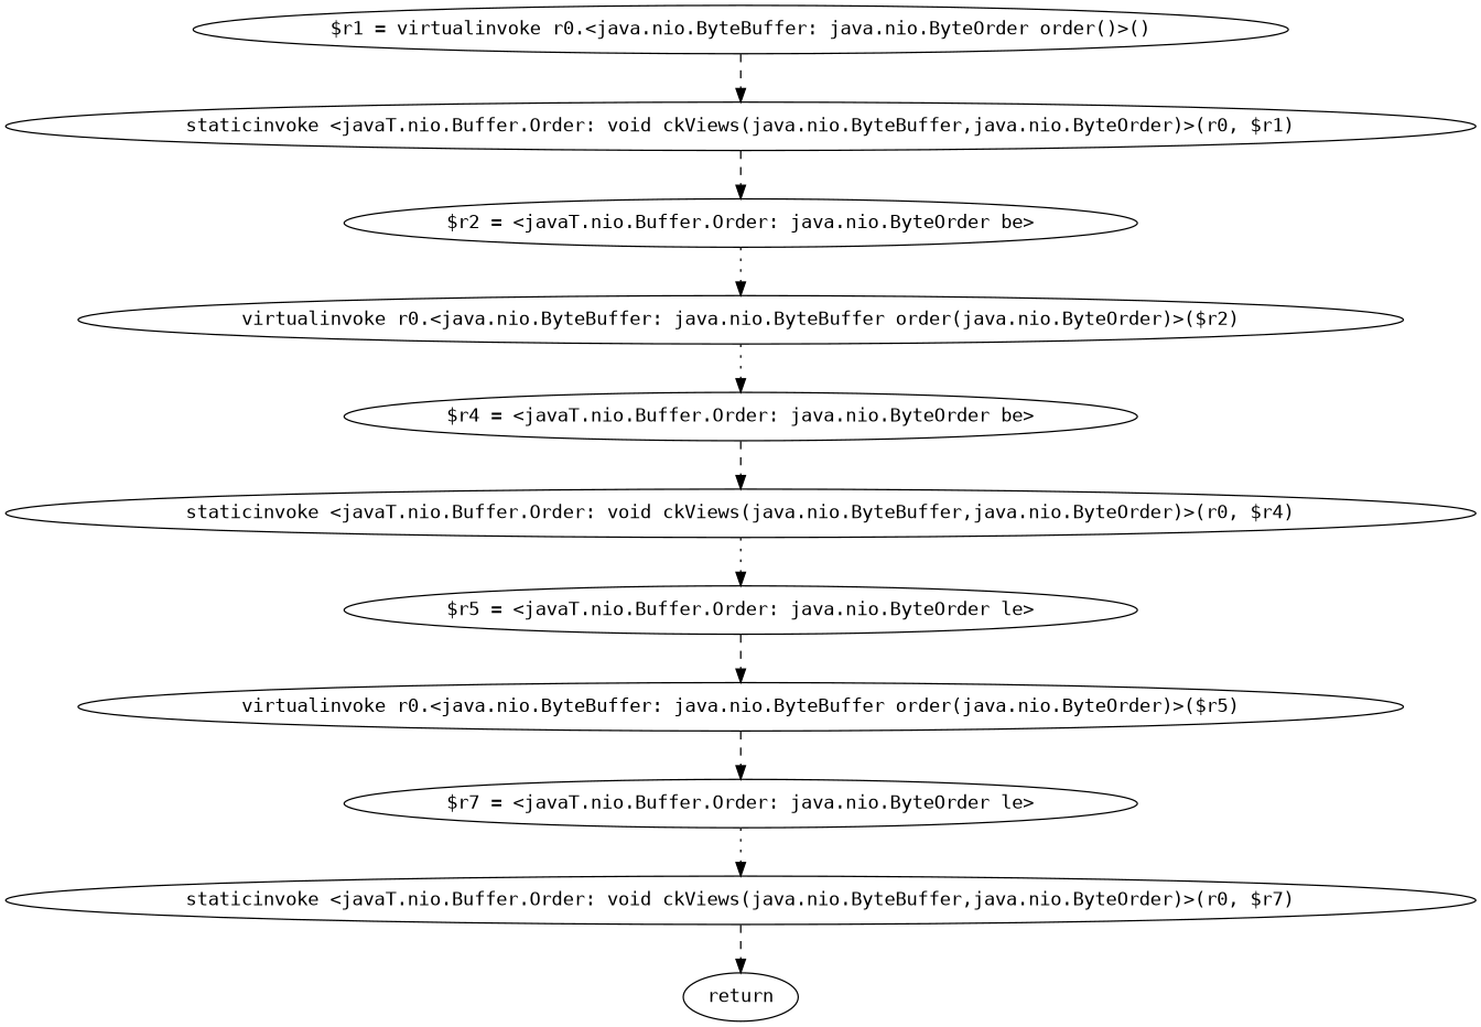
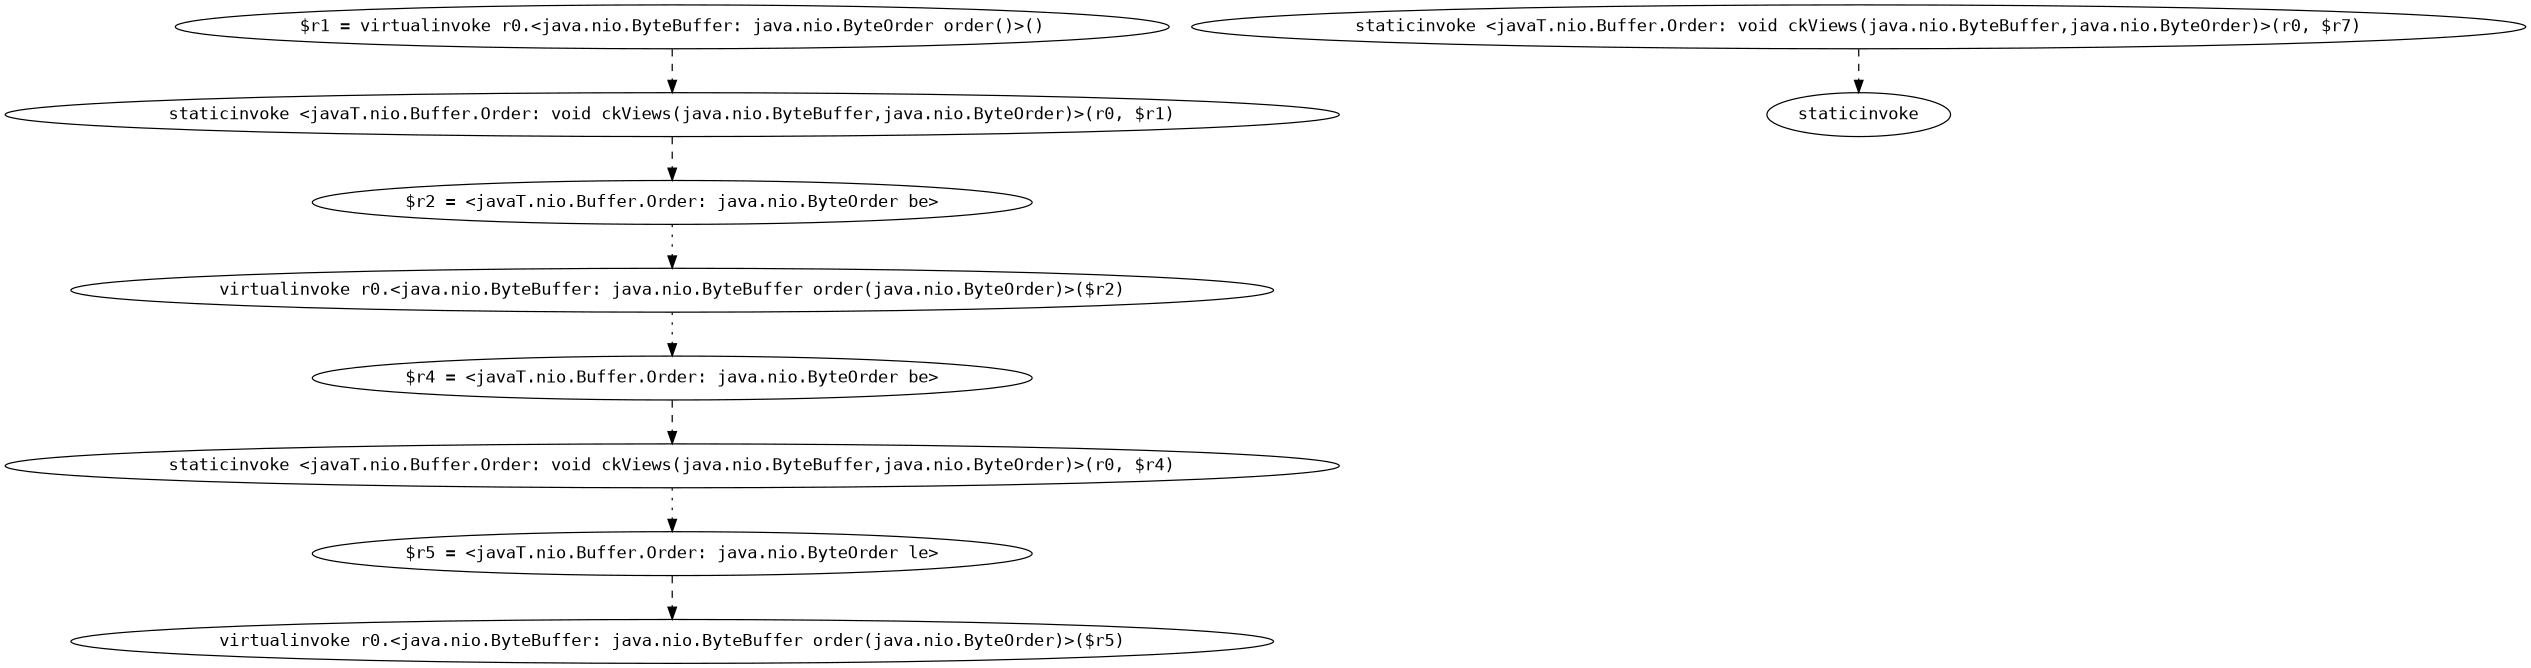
  digraph {
    fontname="DejaVu Sans Mono"
    node [fontname="DejaVu Sans Mono"]
    edge [fontname="DejaVu Sans Mono" style=dashed]
    "$r1 = virtualinvoke r0.<java.nio.ByteBuffer: java.nio.ByteOrder order()>()"
    "staticinvoke <javaT.nio.Buffer.Order: void ckViews(java.nio.ByteBuffer,java.nio.ByteOrder)>(r0, $r1)"
    "$r2 = <javaT.nio.Buffer.Order: java.nio.ByteOrder be>"
    "virtualinvoke r0.<java.nio.ByteBuffer: java.nio.ByteBuffer order(java.nio.ByteOrder)>($r2)"
    "$r4 = <javaT.nio.Buffer.Order: java.nio.ByteOrder be>"
    "staticinvoke <javaT.nio.Buffer.Order: void ckViews(java.nio.ByteBuffer,java.nio.ByteOrder)>(r0, $r4)"
    "$r5 = <javaT.nio.Buffer.Order: java.nio.ByteOrder le>"
    "virtualinvoke r0.<java.nio.ByteBuffer: java.nio.ByteBuffer order(java.nio.ByteOrder)>($r5)"
-   "$r7 = <javaT.nio.Buffer.Order: java.nio.ByteOrder le>"
    "staticinvoke <javaT.nio.Buffer.Order: void ckViews(java.nio.ByteBuffer,java.nio.ByteOrder)>(r0, $r7)"
-   return
+   return [label=staticinvoke]
    "$r1 = virtualinvoke r0.<java.nio.ByteBuffer: java.nio.ByteOrder order()>()" -> "staticinvoke <javaT.nio.Buffer.Order: void ckViews(java.nio.ByteBuffer,java.nio.ByteOrder)>(r0, $r1)"
    "staticinvoke <javaT.nio.Buffer.Order: void ckViews(java.nio.ByteBuffer,java.nio.ByteOrder)>(r0, $r1)" -> "$r2 = <javaT.nio.Buffer.Order: java.nio.ByteOrder be>"
    "$r2 = <javaT.nio.Buffer.Order: java.nio.ByteOrder be>" -> "virtualinvoke r0.<java.nio.ByteBuffer: java.nio.ByteBuffer order(java.nio.ByteOrder)>($r2)" [style=dotted]
    "virtualinvoke r0.<java.nio.ByteBuffer: java.nio.ByteBuffer order(java.nio.ByteOrder)>($r2)" -> "$r4 = <javaT.nio.Buffer.Order: java.nio.ByteOrder be>" [style=dotted]
    "$r4 = <javaT.nio.Buffer.Order: java.nio.ByteOrder be>" -> "staticinvoke <javaT.nio.Buffer.Order: void ckViews(java.nio.ByteBuffer,java.nio.ByteOrder)>(r0, $r4)"
    "staticinvoke <javaT.nio.Buffer.Order: void ckViews(java.nio.ByteBuffer,java.nio.ByteOrder)>(r0, $r4)" -> "$r5 = <javaT.nio.Buffer.Order: java.nio.ByteOrder le>" [style=dotted]
    "$r5 = <javaT.nio.Buffer.Order: java.nio.ByteOrder le>" -> "virtualinvoke r0.<java.nio.ByteBuffer: java.nio.ByteBuffer order(java.nio.ByteOrder)>($r5)"
-   "virtualinvoke r0.<java.nio.ByteBuffer: java.nio.ByteBuffer order(java.nio.ByteOrder)>($r5)" -> "$r7 = <javaT.nio.Buffer.Order: java.nio.ByteOrder le>"
-   "$r7 = <javaT.nio.Buffer.Order: java.nio.ByteOrder le>" -> "staticinvoke <javaT.nio.Buffer.Order: void ckViews(java.nio.ByteBuffer,java.nio.ByteOrder)>(r0, $r7)" [style=dotted]
    "staticinvoke <javaT.nio.Buffer.Order: void ckViews(java.nio.ByteBuffer,java.nio.ByteOrder)>(r0, $r7)" -> return
  }
